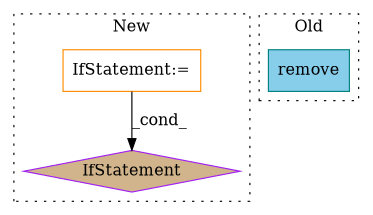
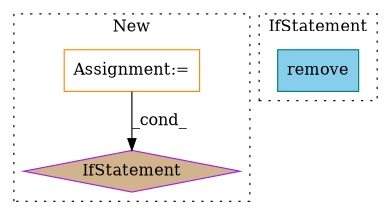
  digraph {
    fontname="DejaVu Serif"
    node [shape=box style=filled fontname="DejaVu Serif"]
    n1 [a=25 l="4,2" label=IfStatement s="4843,4862" shape=diamond fillcolor=tan color=purple]
-   n2 [a=7 l=1 label="IfStatement:=" s=4360 fillcolor=white color=darkorange]
+   n2 [a=7 l=1 label="Assignment:=" s=4360 fillcolor=white color=darkorange]
    n3 [a=32 l="7,1" label=remove s="4099,4120" fillcolor=skyblue color=teal]
    subgraph cluster_1 {
      label=New
      style=dotted
      n1
      n2
    }
    subgraph cluster_2 {
-     label=Old
+     label=IfStatement
      style=dotted
      n3
    }
    n2 -> n1 [label=_cond_ arrowhead=normal fontname="DejaVu Serif"]
  }
